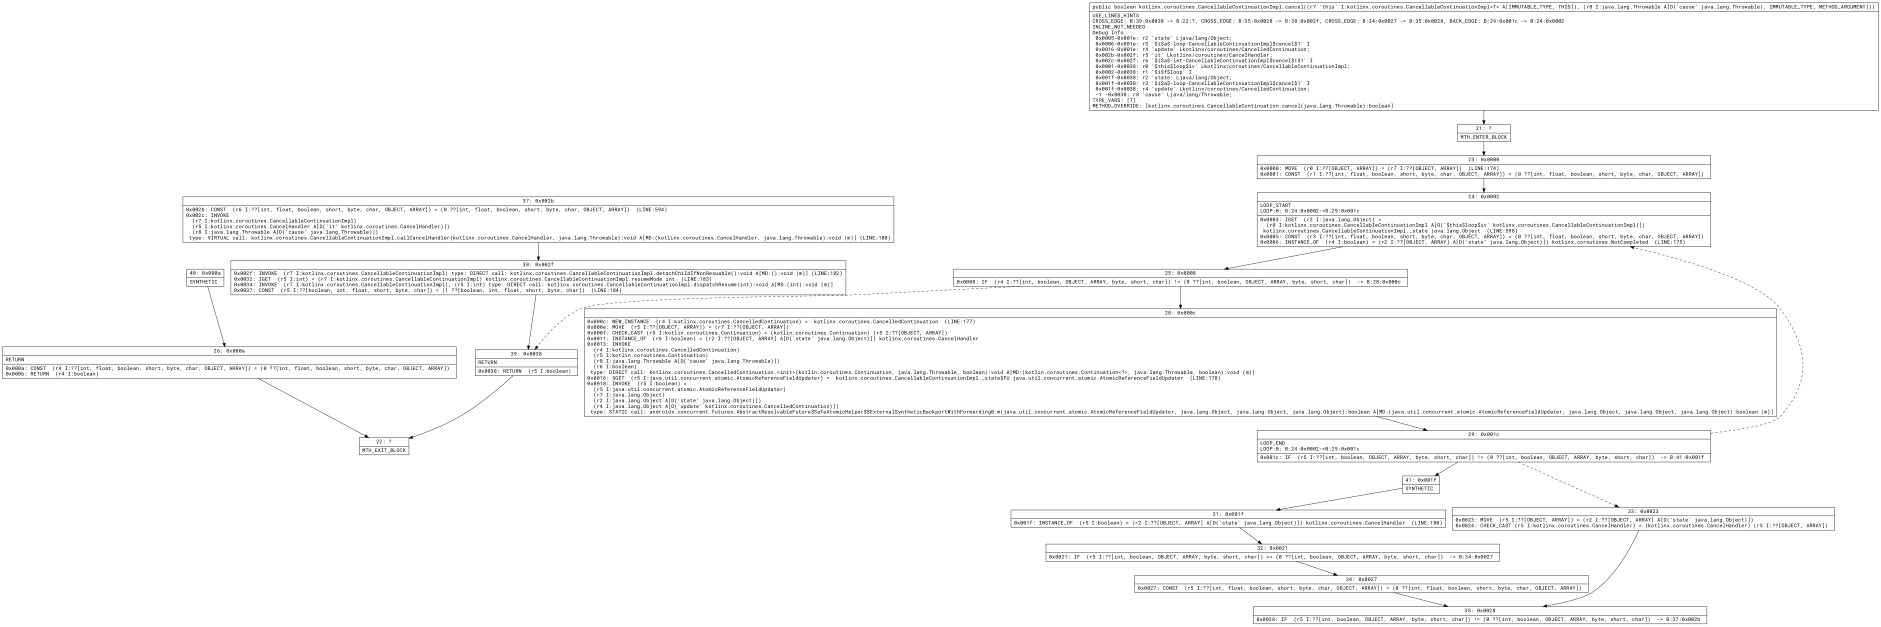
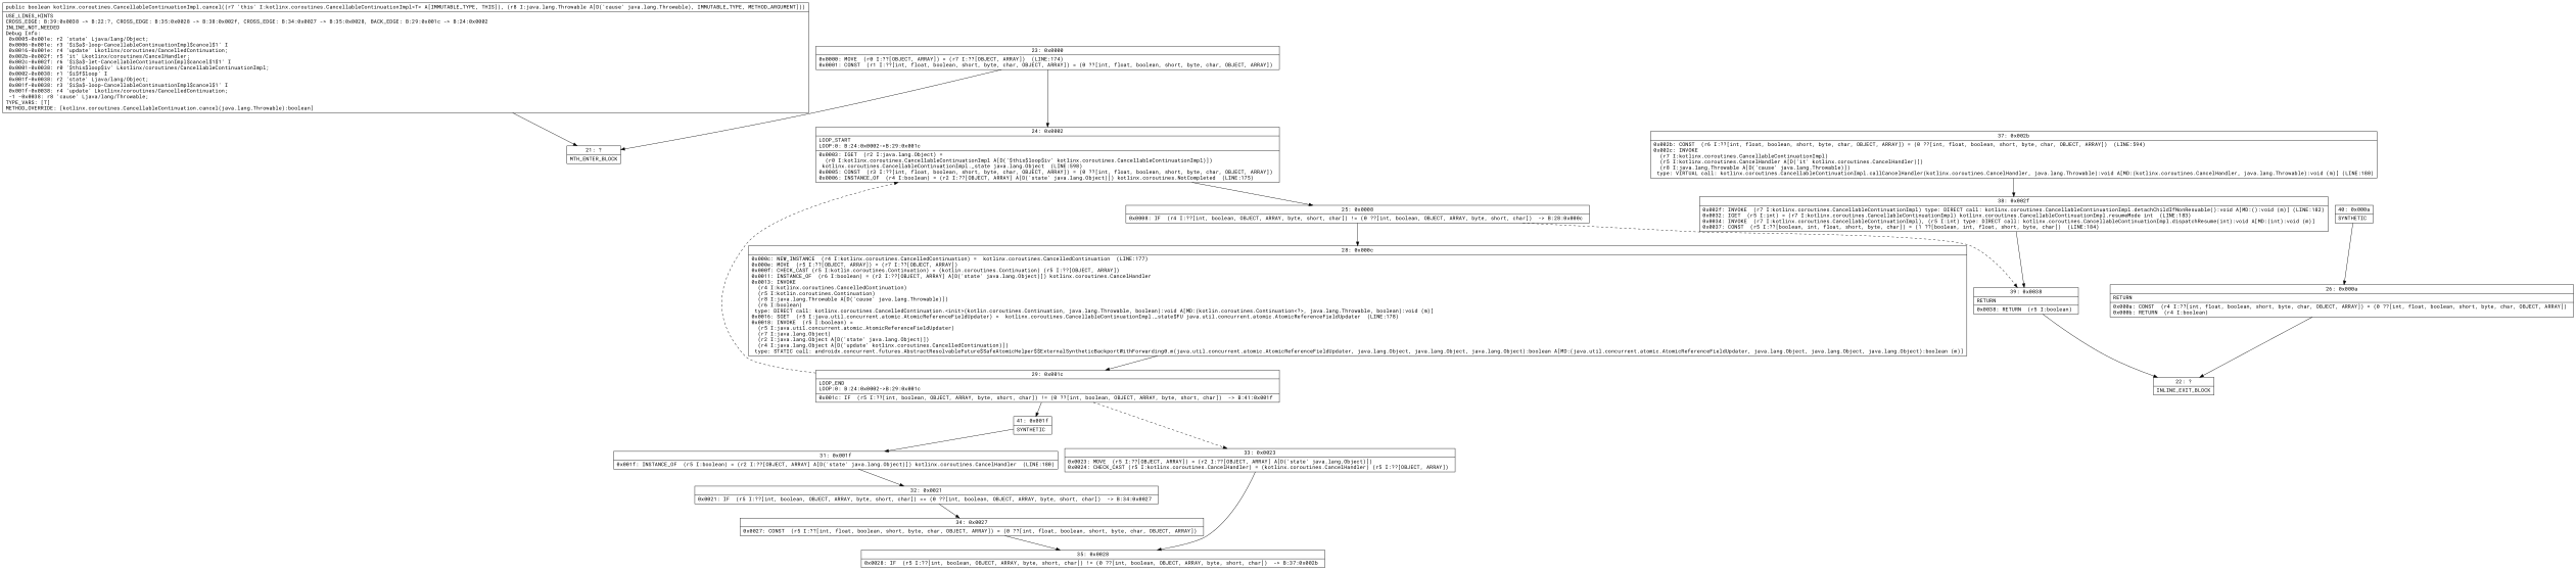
  digraph {
    fontname="Roboto Mono"
    node [fontname="Roboto Mono" shape=record]
    edge [fontname="Roboto Mono"]
    n1 [label="{21\:\ ?|MTH_ENTER_BLOCK\l}"]
    n2 [label="{23\:\ 0x0000|0x0000: MOVE  (r0 I:??[OBJECT, ARRAY]) = (r7 I:??[OBJECT, ARRAY])  (LINE:174)\l0x0001: CONST  (r1 I:??[int, float, boolean, short, byte, char, OBJECT, ARRAY]) = (0 ??[int, float, boolean, short, byte, char, OBJECT, ARRAY]) \l}"]
    n3 [label="{24\:\ 0x0002|LOOP_START\lLOOP:0: B:24:0x0002\-\>B:29:0x001c\l|0x0003: IGET  (r2 I:java.lang.Object) = \l  (r0 I:kotlinx.coroutines.CancellableContinuationImpl A[D('$this$loop$iv' kotlinx.coroutines.CancellableContinuationImpl)])\l kotlinx.coroutines.CancellableContinuationImpl._state java.lang.Object  (LINE:598)\l0x0005: CONST  (r3 I:??[int, float, boolean, short, byte, char, OBJECT, ARRAY]) = (0 ??[int, float, boolean, short, byte, char, OBJECT, ARRAY]) \l0x0006: INSTANCE_OF  (r4 I:boolean) = (r2 I:??[OBJECT, ARRAY] A[D('state' java.lang.Object)]) kotlinx.coroutines.NotCompleted  (LINE:175)\l}"]
    n4 [label="{25\:\ 0x0008|0x0008: IF  (r4 I:??[int, boolean, OBJECT, ARRAY, byte, short, char]) != (0 ??[int, boolean, OBJECT, ARRAY, byte, short, char])  \-\> B:28:0x000c \l}"]
    n5 [label="{28\:\ 0x000c|0x000c: NEW_INSTANCE  (r4 I:kotlinx.coroutines.CancelledContinuation) =  kotlinx.coroutines.CancelledContinuation  (LINE:177)\l0x000e: MOVE  (r5 I:??[OBJECT, ARRAY]) = (r7 I:??[OBJECT, ARRAY]) \l0x000f: CHECK_CAST (r5 I:kotlin.coroutines.Continuation) = (kotlin.coroutines.Continuation) (r5 I:??[OBJECT, ARRAY]) \l0x0011: INSTANCE_OF  (r6 I:boolean) = (r2 I:??[OBJECT, ARRAY] A[D('state' java.lang.Object)]) kotlinx.coroutines.CancelHandler \l0x0013: INVOKE  \l  (r4 I:kotlinx.coroutines.CancelledContinuation)\l  (r5 I:kotlin.coroutines.Continuation)\l  (r8 I:java.lang.Throwable A[D('cause' java.lang.Throwable)])\l  (r6 I:boolean)\l type: DIRECT call: kotlinx.coroutines.CancelledContinuation.\<init\>(kotlin.coroutines.Continuation, java.lang.Throwable, boolean):void A[MD:(kotlin.coroutines.Continuation\<?\>, java.lang.Throwable, boolean):void (m)]\l0x0016: SGET  (r5 I:java.util.concurrent.atomic.AtomicReferenceFieldUpdater) =  kotlinx.coroutines.CancellableContinuationImpl._state$FU java.util.concurrent.atomic.AtomicReferenceFieldUpdater  (LINE:178)\l0x0018: INVOKE  (r5 I:boolean) = \l  (r5 I:java.util.concurrent.atomic.AtomicReferenceFieldUpdater)\l  (r7 I:java.lang.Object)\l  (r2 I:java.lang.Object A[D('state' java.lang.Object)])\l  (r4 I:java.lang.Object A[D('update' kotlinx.coroutines.CancelledContinuation)])\l type: STATIC call: androidx.concurrent.futures.AbstractResolvableFuture$SafeAtomicHelper$$ExternalSyntheticBackportWithForwarding0.m(java.util.concurrent.atomic.AtomicReferenceFieldUpdater, java.lang.Object, java.lang.Object, java.lang.Object):boolean A[MD:(java.util.concurrent.atomic.AtomicReferenceFieldUpdater, java.lang.Object, java.lang.Object, java.lang.Object):boolean (m)]\l}"]
    n6 [label="{39\:\ 0x0038|RETURN\l|0x0038: RETURN  (r5 I:boolean) \l}"]
    n7 [label="{29\:\ 0x001c|LOOP_END\lLOOP:0: B:24:0x0002\-\>B:29:0x001c\l|0x001c: IF  (r5 I:??[int, boolean, OBJECT, ARRAY, byte, short, char]) != (0 ??[int, boolean, OBJECT, ARRAY, byte, short, char])  \-\> B:41:0x001f \l}"]
    n8 [label="{40\:\ 0x000a|SYNTHETIC\l}"]
    n9 [label="{26\:\ 0x000a|RETURN\l|0x000a: CONST  (r4 I:??[int, float, boolean, short, byte, char, OBJECT, ARRAY]) = (0 ??[int, float, boolean, short, byte, char, OBJECT, ARRAY]) \l0x000b: RETURN  (r4 I:boolean) \l}"]
    n10 [label="{41\:\ 0x001f|SYNTHETIC\l}"]
    n11 [label="{33\:\ 0x0023|0x0023: MOVE  (r5 I:??[OBJECT, ARRAY]) = (r2 I:??[OBJECT, ARRAY] A[D('state' java.lang.Object)]) \l0x0024: CHECK_CAST (r5 I:kotlinx.coroutines.CancelHandler) = (kotlinx.coroutines.CancelHandler) (r5 I:??[OBJECT, ARRAY]) \l}"]
    n12 [label="{31\:\ 0x001f|0x001f: INSTANCE_OF  (r5 I:boolean) = (r2 I:??[OBJECT, ARRAY] A[D('state' java.lang.Object)]) kotlinx.coroutines.CancelHandler  (LINE:180)\l}"]
    n13 [label="{32\:\ 0x0021|0x0021: IF  (r5 I:??[int, boolean, OBJECT, ARRAY, byte, short, char]) == (0 ??[int, boolean, OBJECT, ARRAY, byte, short, char])  \-\> B:34:0x0027 \l}"]
    n14 [label="{34\:\ 0x0027|0x0027: CONST  (r5 I:??[int, float, boolean, short, byte, char, OBJECT, ARRAY]) = (0 ??[int, float, boolean, short, byte, char, OBJECT, ARRAY]) \l}"]
    n15 [label="{35\:\ 0x0028|0x0028: IF  (r5 I:??[int, boolean, OBJECT, ARRAY, byte, short, char]) != (0 ??[int, boolean, OBJECT, ARRAY, byte, short, char])  \-\> B:37:0x002b \l}"]
    n16 [label="{37\:\ 0x002b|0x002b: CONST  (r6 I:??[int, float, boolean, short, byte, char, OBJECT, ARRAY]) = (0 ??[int, float, boolean, short, byte, char, OBJECT, ARRAY])  (LINE:594)\l0x002c: INVOKE  \l  (r7 I:kotlinx.coroutines.CancellableContinuationImpl)\l  (r5 I:kotlinx.coroutines.CancelHandler A[D('it' kotlinx.coroutines.CancelHandler)])\l  (r8 I:java.lang.Throwable A[D('cause' java.lang.Throwable)])\l type: VIRTUAL call: kotlinx.coroutines.CancellableContinuationImpl.callCancelHandler(kotlinx.coroutines.CancelHandler, java.lang.Throwable):void A[MD:(kotlinx.coroutines.CancelHandler, java.lang.Throwable):void (m)] (LINE:180)\l}"]
    n17 [label="{38\:\ 0x002f|0x002f: INVOKE  (r7 I:kotlinx.coroutines.CancellableContinuationImpl) type: DIRECT call: kotlinx.coroutines.CancellableContinuationImpl.detachChildIfNonResuable():void A[MD:():void (m)] (LINE:182)\l0x0032: IGET  (r5 I:int) = (r7 I:kotlinx.coroutines.CancellableContinuationImpl) kotlinx.coroutines.CancellableContinuationImpl.resumeMode int  (LINE:183)\l0x0034: INVOKE  (r7 I:kotlinx.coroutines.CancellableContinuationImpl), (r5 I:int) type: DIRECT call: kotlinx.coroutines.CancellableContinuationImpl.dispatchResume(int):void A[MD:(int):void (m)]\l0x0037: CONST  (r5 I:??[boolean, int, float, short, byte, char]) = (1 ??[boolean, int, float, short, byte, char])  (LINE:184)\l}"]
-   n18 [label="{22\:\ ?|MTH_EXIT_BLOCK\l}"]
+   n18 [label="{22\:\ ?|INLINE_EXIT_BLOCK\l}"]
    n19 [label="{public boolean kotlinx.coroutines.CancellableContinuationImpl.cancel((r7 'this' I:kotlinx.coroutines.CancellableContinuationImpl\<T\> A[IMMUTABLE_TYPE, THIS]), (r8 I:java.lang.Throwable A[D('cause' java.lang.Throwable), IMMUTABLE_TYPE, METHOD_ARGUMENT]))  | USE_LINES_HINTS\lCROSS_EDGE: B:39:0x0038 \-\> B:22:?, CROSS_EDGE: B:35:0x0028 \-\> B:38:0x002f, CROSS_EDGE: B:34:0x0027 \-\> B:35:0x0028, BACK_EDGE: B:29:0x001c \-\> B:24:0x0002\lINLINE_NOT_NEEDED\lDebug Info:\l  0x0005\-0x001e: r2 'state' Ljava\/lang\/Object;\l  0x0006\-0x001e: r3 '$i$a$\-loop\-CancellableContinuationImpl$cancel$1' I\l  0x0016\-0x001e: r4 'update' Lkotlinx\/coroutines\/CancelledContinuation;\l  0x002b\-0x002f: r5 'it' Lkotlinx\/coroutines\/CancelHandler;\l  0x002c\-0x002f: r6 '$i$a$\-let\-CancellableContinuationImpl$cancel$1$1' I\l  0x0001\-0x0038: r0 '$this$loop$iv' Lkotlinx\/coroutines\/CancellableContinuationImpl;\l  0x0002\-0x0038: r1 '$i$f$loop' I\l  0x001f\-0x0038: r2 'state' Ljava\/lang\/Object;\l  0x001f\-0x0038: r3 '$i$a$\-loop\-CancellableContinuationImpl$cancel$1' I\l  0x001f\-0x0038: r4 'update' Lkotlinx\/coroutines\/CancelledContinuation;\l  \-1 \-0x0038: r8 'cause' Ljava\/lang\/Throwable;\lTYPE_VARS: [T]\lMETHOD_OVERRIDE: [kotlinx.coroutines.CancellableContinuation.cancel(java.lang.Throwable):boolean]\l}"]
-   n1 -> n2
+   n2 -> n1
    n2 -> n3
    n3 -> n4
    n4 -> n5
    n4 -> n6 [style=dashed]
    n5 -> n7
    n6 -> n18
    n7 -> n3 [style=dashed]
    n7 -> n10
    n7 -> n11 [style=dashed]
    n8 -> n9
    n9 -> n18
    n10 -> n12
    n11 -> n15
    n12 -> n13
    n13 -> n14
    n14 -> n15
    n16 -> n17
    n17 -> n6
    n19 -> n1
  }
